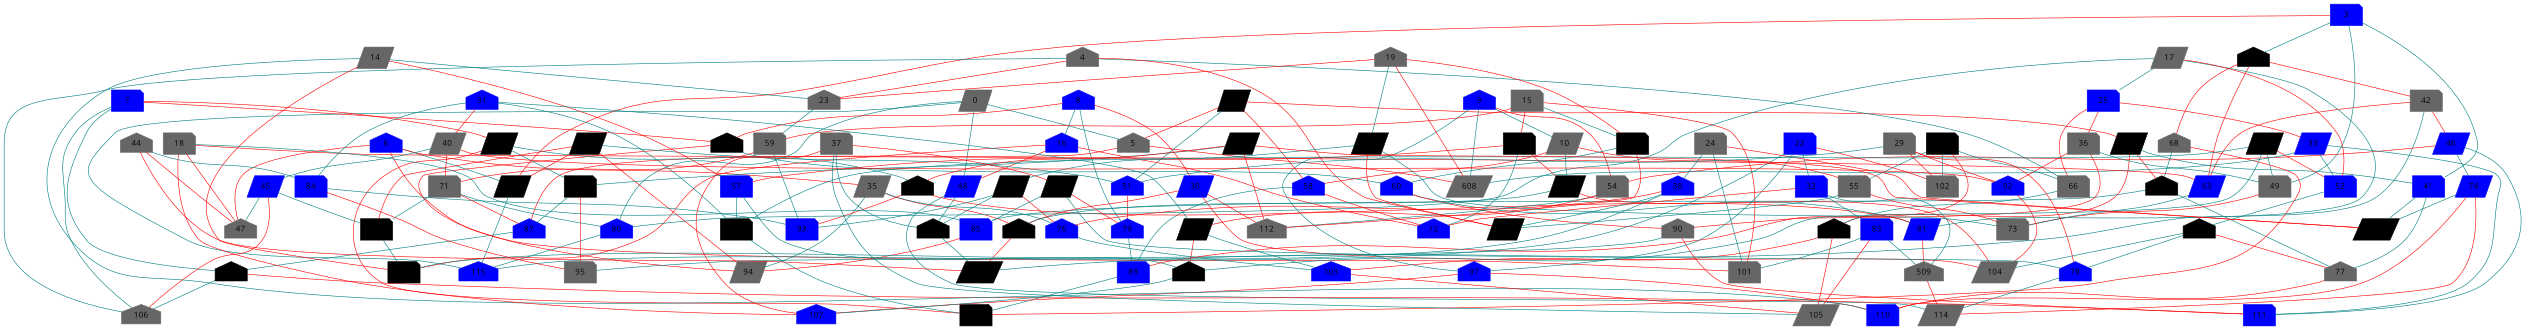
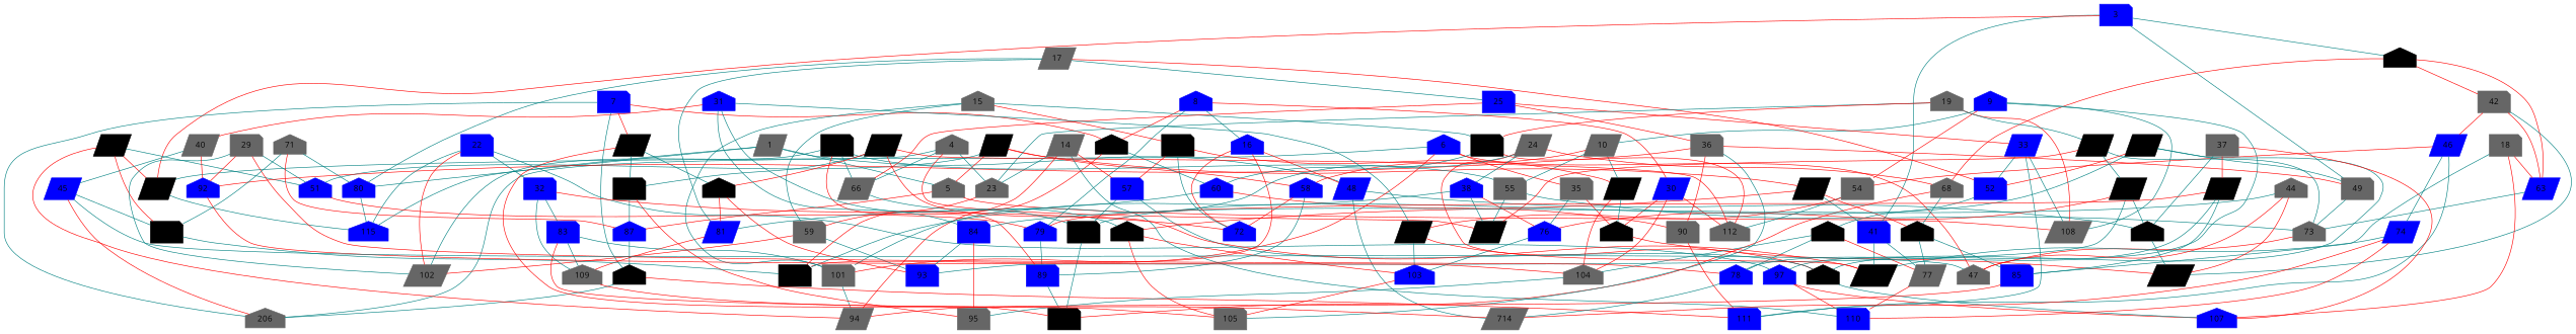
  graph {
    fontname="Open Sans"
    node [color=blue fontname="Open Sans" shape=house style=filled]
    edge [color=teal fontname="Open Sans"]
-   1 [color=gray40 shape=parallelogram label=0]
+   1 [color=gray40 shape=parallelogram]
    5 [color=gray40]
    48 [shape=parallelogram]
    80
    115
    87
-   108 [color=gray40 shape=parallelogram label=608]
+   108 [color=gray40 shape=parallelogram]
    70 [color=black]
-   114 [color=gray40 shape=parallelogram]
+   114 [color=gray40 shape=parallelogram label=714]
    2 [color=black shape=parallelogram]
    39 [color=black shape=parallelogram]
    51
    58
    41 [shape=note]
    67 [color=black]
    69 [color=black]
    79
    72
    89 [shape=note]
    3 [shape=note]
    11 [color=black]
    49 [color=gray40 shape=note]
    62 [color=black shape=parallelogram]
    42 [color=gray40 shape=note]
    63 [shape=parallelogram]
    68 [color=gray40]
    113 [color=black shape=parallelogram]
-   77 [color=gray40]
-   73 [color=gray40 shape=note]
+   77 [color=gray40 shape=parallelogram]
+   73 [color=gray40]
    4 [color=gray40]
    23 [color=gray40]
-   66 [color=gray40 shape=note]
+   66 [color=gray40 shape=parallelogram]
    98 [color=black shape=parallelogram]
-   106 [color=gray40]
+   106 [color=gray40 label=206]
    59 [color=gray40 shape=note]
    91 [color=black]
    6
-   35 [color=gray40 shape=parallelogram]
+   35 [color=gray40 shape=note]
    47 [color=gray40]
    101 [color=gray40 shape=note]
    94 [color=gray40 shape=parallelogram]
    88 [color=black]
    76
    7 [shape=note]
    12 [color=black]
    43 [color=black shape=parallelogram]
    60
    56 [color=black shape=note]
    61 [color=black]
    116 [color=black shape=note]
    111 [shape=note]
    8
    16
    30 [shape=parallelogram]
    96 [color=black shape=note]
    112 [color=gray40]
-   104 [color=gray40 shape=parallelogram]
+   104 [color=gray40]
    9
    10 [color=gray40 shape=parallelogram]
    54 [color=gray40 shape=note]
    97
    28 [color=black shape=parallelogram]
    55 [color=gray40 shape=note]
    86 [color=black shape=parallelogram]
    110 [shape=note]
    107
    46 [shape=parallelogram]
    100 [color=black shape=parallelogram]
    81 [shape=parallelogram]
-   90 [color=gray40]
+   90 [color=gray40 shape=note]
    13 [color=black shape=parallelogram]
    82 [color=black shape=note]
    14 [color=gray40 shape=parallelogram]
    57 [shape=note]
    64 [color=black shape=note]
    99 [color=black]
-   15 [color=gray40 shape=note]
+   15 [color=gray40]
    21 [color=black shape=note]
    50 [color=black shape=note]
-   102 [color=gray40 shape=note]
+   102 [color=gray40 shape=parallelogram]
    93 [shape=note]
    17 [color=gray40 shape=parallelogram]
    25 [shape=note]
    52 [shape=note]
    33 [shape=parallelogram]
    36 [color=gray40 shape=note]
    75 [color=black]
-   109 [color=gray40 label=509]
+   109 [color=gray40]
    18 [color=gray40 shape=note]
    85 [shape=note]
    19 [color=gray40]
    34 [color=black shape=parallelogram]
    53 [color=black shape=parallelogram]
    20 [color=black shape=note]
    22 [shape=note]
    32 [shape=note]
    83 [shape=note]
-   24 [color=gray40 shape=note]
+   24 [color=gray40 shape=parallelogram]
    38
    92
    26 [color=black shape=parallelogram]
    27 [color=black shape=parallelogram]
    95 [color=gray40 shape=note]
    29 [color=gray40 shape=note]
    78
    31
    40 [color=gray40 shape=parallelogram]
    84 [shape=note]
    45 [shape=parallelogram]
-   71 [color=gray40 shape=note]
+   71 [color=gray40]
    103
-   105 [color=gray40 shape=parallelogram]
+   105 [color=gray40 shape=note]
    37 [color=gray40 shape=note]
    65 [color=black shape=parallelogram]
    74 [shape=parallelogram]
    44 [color=gray40]
    1 -- 5
    1 -- 48
    1 -- 80
    1 -- 115
    5 -- 87 [color=red]
    5 -- 108 [color=red]
    48 -- 70
    48 -- 114
    80 -- 115
    87 -- 91
    70 -- 100
    2 -- 5 [color=red]
    2 -- 39 [color=red]
    2 -- 51
    2 -- 58 [color=red]
    39 -- 41
    39 -- 67 [color=red]
    39 -- 69 [color=red]
    51 -- 79 [color=red]
    58 -- 72 [color=red]
    58 -- 89
    41 -- 113
    41 -- 77
    67 -- 103 [color=red]
    67 -- 105 [color=red]
    69 -- 77
    69 -- 85
    79 -- 89
    89 -- 116
    3 -- 41
    3 -- 11
    3 -- 49
    3 -- 62 [color=red]
    11 -- 42 [color=red]
    11 -- 63 [color=red]
    11 -- 68 [color=red]
-   49 -- 73 [color=red]
+   49 -- 73
    62 -- 115
    42 -- 63 [color=red]
    42 -- 46 [color=red]
    42 -- 100
    63 -- 73
    68 -- 69
    68 -- 116 [color=red]
    77 -- 110 [color=red]
-   4 -- 23 [color=red]
+   4 -- 23
    4 -- 66
    4 -- 98 [color=red]
    4 -- 106
-   23 -- 59
+   23 -- 59 [color=red]
    66 -- 67
-   59 -- 71 [color=red]
+   59 -- 102 [color=red]
    59 -- 93
    91 -- 106
    91 -- 111 [color=red]
    6 -- 62
    6 -- 35 [color=red]
    6 -- 47 [color=red]
    6 -- 101 [color=red]
-   35 -- 94
+   101 -- 94
    35 -- 88 [color=red]
    35 -- 76
    88 -- 100 [color=red]
    76 -- 103
    7 -- 106
    7 -- 91
    7 -- 12 [color=red]
    7 -- 43 [color=red]
    12 -- 94 [color=red]
    12 -- 60
    43 -- 56
    43 -- 61
    43 -- 116 [color=red]
    60 -- 81
    60 -- 90 [color=red]
    56 -- 87
    56 -- 95 [color=red]
    61 -- 81 [color=red]
    61 -- 93 [color=red]
    8 -- 79
    8 -- 12 [color=red]
    8 -- 16
    8 -- 30 [color=red]
    16 -- 48 [color=red]
    16 -- 72 [color=red]
    16 -- 96 [color=red]
    30 -- 88 [color=red]
    30 -- 112 [color=red]
    30 -- 104 [color=red]
    9 -- 108
    9 -- 10
    9 -- 54 [color=red]
    9 -- 97
    10 -- 58 [color=red]
    10 -- 28
-   10 -- 55 [color=red]
+   10 -- 55
    54 -- 112
    54 -- 86 [color=red]
    97 -- 110 [color=red]
    97 -- 107 [color=red]
    28 -- 88
    28 -- 104 [color=red]
-   55 -- 73 [color=red]
+   55 -- 73
    55 -- 98
    86 -- 99 [color=red]
    86 -- 103
    46 -- 111
    46 -- 54 [color=red]
    46 -- 74
    81 -- 109 [color=red]
    90 -- 111 [color=red]
-   90 -- 95
+   104 -- 95
    13 -- 51
    13 -- 62 [color=red]
    13 -- 94 [color=red]
    13 -- 82 [color=red]
    82 -- 96
    14 -- 23
    14 -- 96 [color=red]
    14 -- 110
    14 -- 57 [color=red]
    57 -- 64
    57 -- 99
    64 -- 116
    99 -- 107
-   15 -- 59 [color=red]
-   15 -- 101 [color=red]
+   15 -- 59
+   15 -- 101
    15 -- 21 [color=red]
    15 -- 50
    21 -- 72
    21 -- 28 [color=red]
    21 -- 57 [color=red]
    50 -- 60
    50 -- 112 [color=red]
    17 -- 80
    17 -- 81
    17 -- 25
    17 -- 52 [color=red]
    25 -- 66 [color=red]
    25 -- 33 [color=red]
    25 -- 36 [color=red]
    52 -- 75
    33 -- 108
    33 -- 111
    33 -- 52
-   36 -- 49
+   36 -- 49 [color=red]
    36 -- 90 [color=red]
    36 -- 92 [color=red]
    75 -- 77 [color=red]
    75 -- 104
    75 -- 78
    109 -- 114 [color=red]
    18 -- 63 [color=red]
-   18 -- 47 [color=red]
+   73 -- 47 [color=red]
    18 -- 107 [color=red]
    18 -- 85
    85 -- 94 [color=red]
    19 -- 108 [color=red]
-   19 -- 23 [color=red]
+   19 -- 23
    19 -- 50 [color=red]
    19 -- 34
    34 -- 73
    34 -- 98 [color=red]
    34 -- 53
    53 -- 70
    53 -- 76 [color=red]
    53 -- 93
    20 -- 89 [color=red]
    20 -- 66
    20 -- 55
    20 -- 102
    22 -- 115
    22 -- 97
    22 -- 102 [color=red]
    22 -- 32
    32 -- 72 [color=red]
    32 -- 109
    32 -- 83
    83 -- 101
    83 -- 109
    83 -- 105 [color=red]
+   24 -- 68 [color=red]
    24 -- 113 [color=red]
    24 -- 101
    24 -- 38
    38 -- 98
    38 -- 76 [color=red]
    38 -- 96
    92 -- 104 [color=red]
    26 -- 49
    26 -- 64
    26 -- 99
    26 -- 52 [color=red]
    27 -- 113 [color=red]
    27 -- 56
    27 -- 61 [color=red]
    27 -- 112 [color=red]
    29 -- 51
-   29 -- 102 [color=red]
+   29 -- 102
    29 -- 92 [color=red]
    29 -- 78 [color=red]
    78 -- 114
    31 -- 86
    31 -- 64
    31 -- 40 [color=red]
    31 -- 84
    40 -- 92 [color=red]
    40 -- 45
-   40 -- 71 [color=red]
    84 -- 93
    84 -- 95 [color=red]
    45 -- 106 [color=red]
    45 -- 47
    45 -- 82
    71 -- 80
    71 -- 87 [color=red]
    71 -- 82
    103 -- 105 [color=red]
    37 -- 70
    37 -- 107 [color=red]
-   37 -- 105
+   36 -- 105
    37 -- 65 [color=red]
    65 -- 79 [color=red]
    65 -- 85
    65 -- 78
    74 -- 114 [color=red]
    74 -- 113
    74 -- 110 [color=red]
    44 -- 47 [color=red]
    44 -- 100 [color=red]
    44 -- 84
  }
